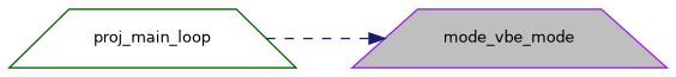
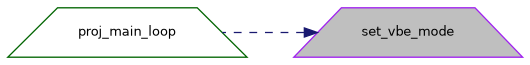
  digraph {
    rankdir=RL
    node [fontname=Helvetica fontsize=10 shape=trapezium style=filled]
-   n1 [color=purple fillcolor=grey75 fontcolor=black height=0.2 label=mode_vbe_mode width=0.4]
+   n1 [color=purple fillcolor=grey75 fontcolor=black height=0.2 label=set_vbe_mode width=0.4]
    n2 [color=darkgreen fillcolor=white height=0.2 label=proj_main_loop width=0.4]
    n1 -> n2 [color=midnightblue dir=back fontname=Helvetica fontsize=10 labelfontname=Helvetica labelfontsize=10 style=dashed]
  }
